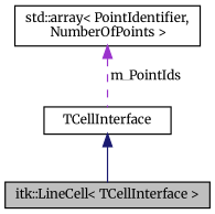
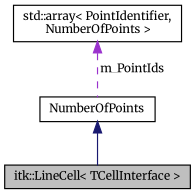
  digraph {
    fontname=Merriweather
    node [color=black fillcolor=white fontname=Merriweather fontsize=10 shape=record style=filled]
    edge [dir=back fontname=Merriweather fontsize=10 labelfontname=Helvetica labelfontsize=10]
    n1 [fillcolor=grey75 fontcolor=black height=0.2 label="itk::LineCell\< TCellInterface \>" width=0.4]
-   n2 [height=0.2 label=TCellInterface width=0.4]
+   n2 [height=0.2 label=NumberOfPoints width=0.4]
    n3 [height=0.2 label="std::array\< PointIdentifier,\l NumberOfPoints \>" width=0.4]
    n2 -> n1 [color=midnightblue style=solid]
    n3 -> n2 [color=darkorchid3 label=" m_PointIds" style=dashed]
  }
